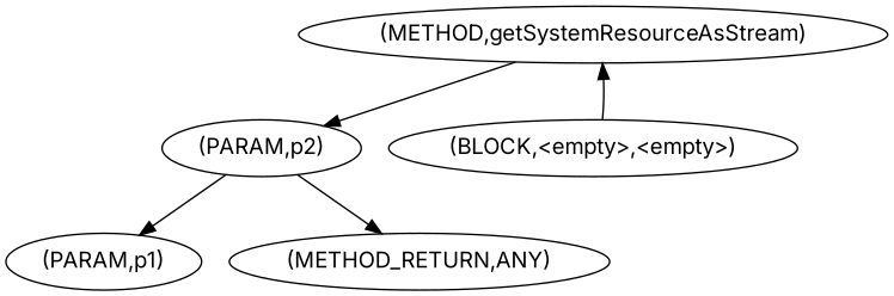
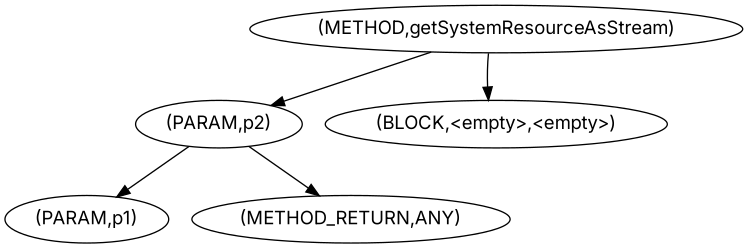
  digraph {
    fontname=Inter
    node [fontname=Inter]
    edge [fontname=Inter]
    n1 [label=<(METHOD,getSystemResourceAsStream)>]
    n2 [label=<(PARAM,p2)>]
    n3 [label=<(BLOCK,&lt;empty&gt;,&lt;empty&gt;)>]
    n4 [label=<(PARAM,p1)>]
    n5 [label=<(METHOD_RETURN,ANY)>]
    n1 -> n2
-   n3 -> n1
+   n1 -> n3
    n2 -> n4
    n2 -> n5
  }
